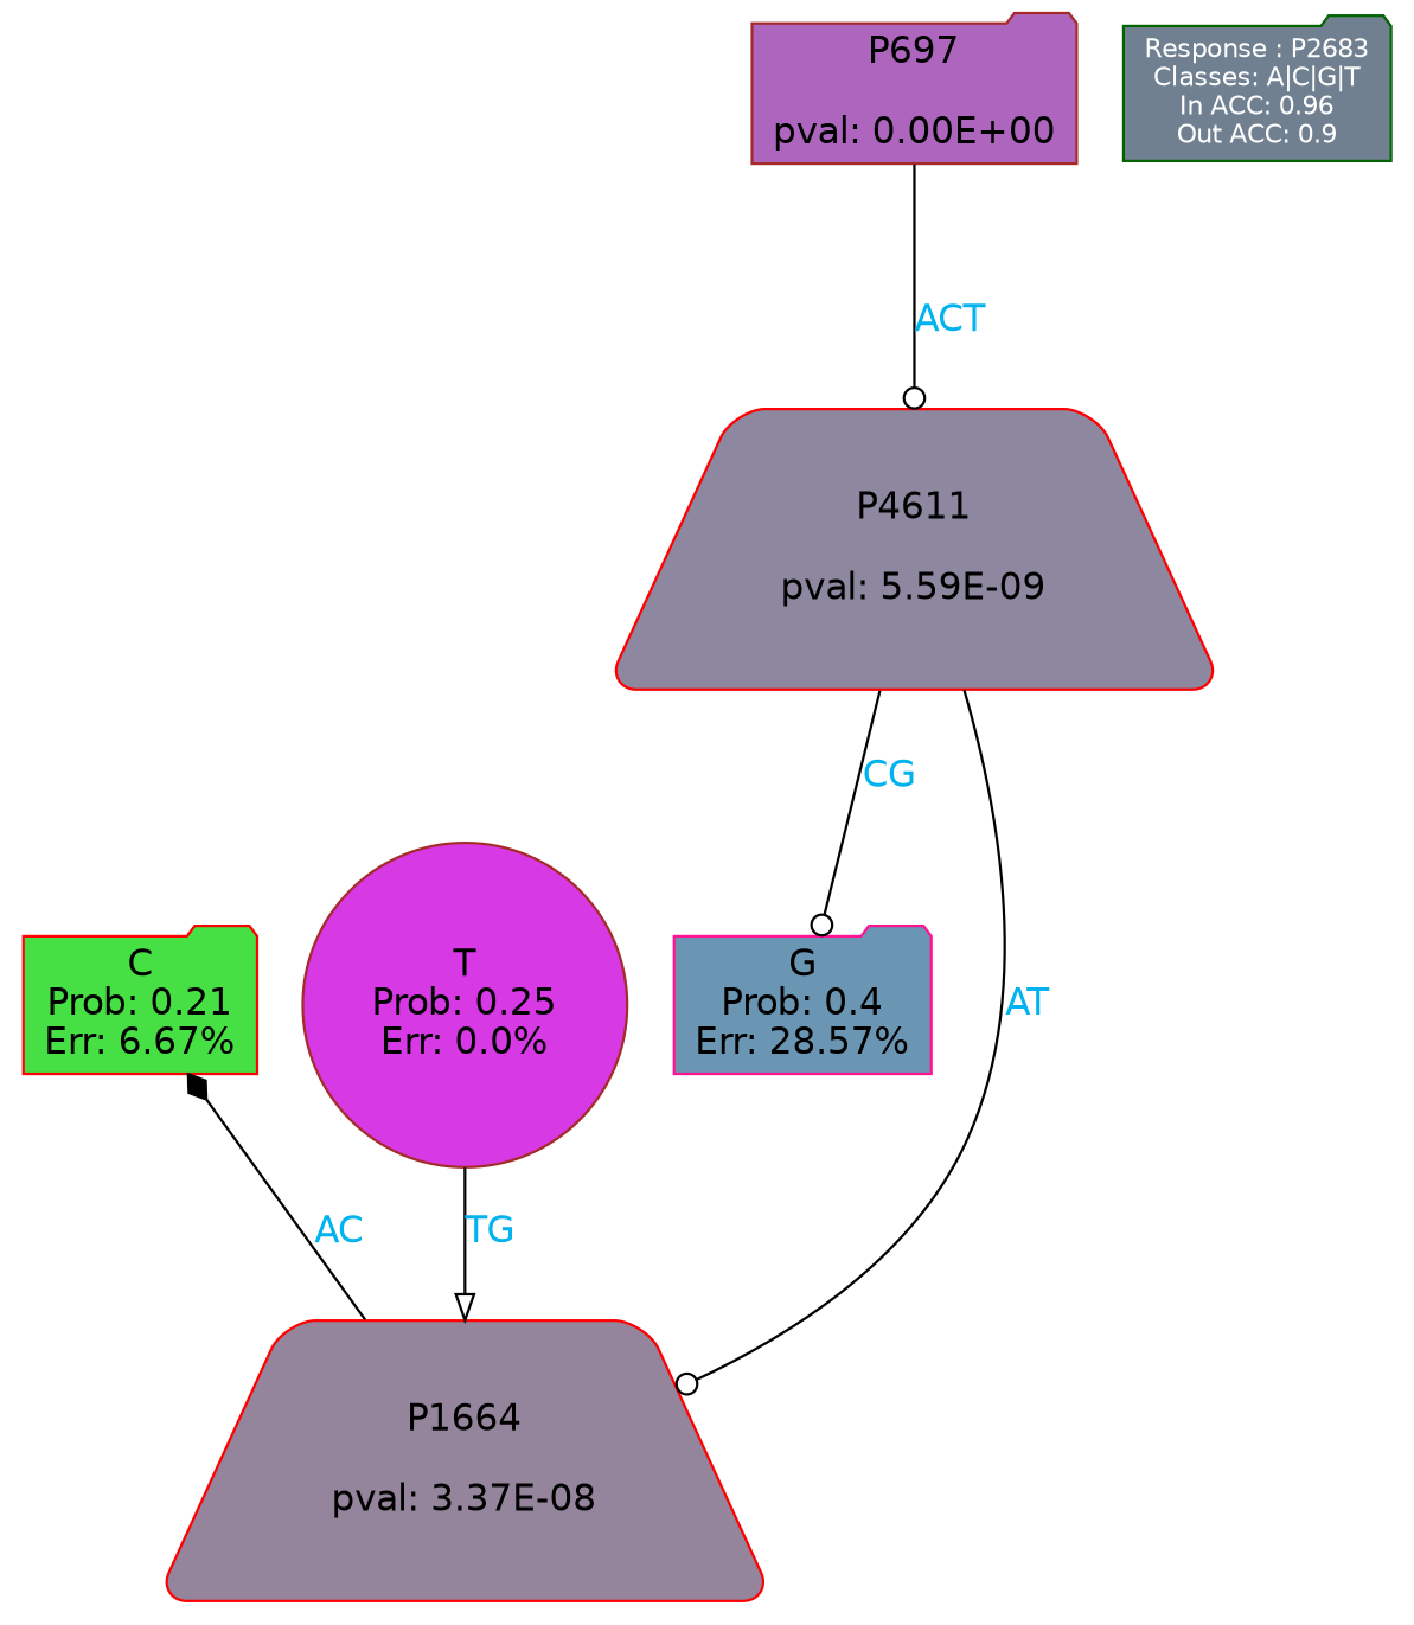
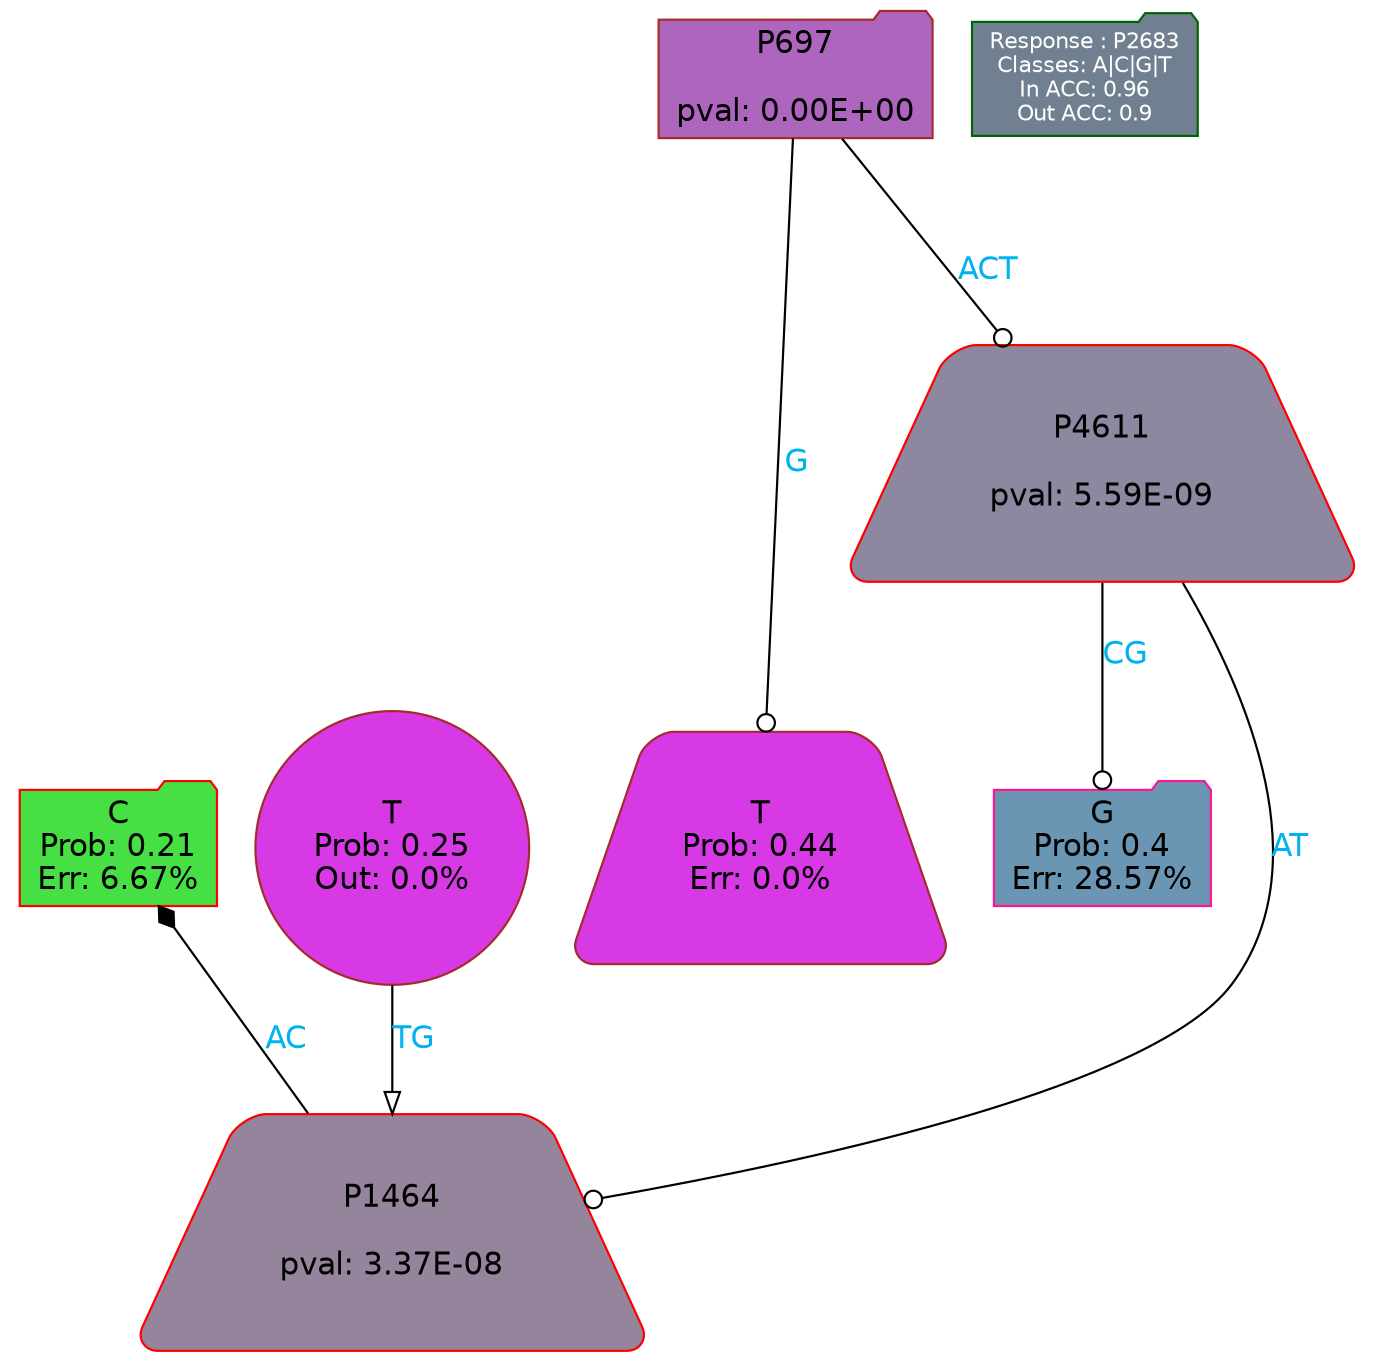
  digraph {
    ranksep=equally
    splines=polylines
    node [color=red fillcolor="#d739e5" fontname=helvetica shape=folder style="filled, rounded"]
    edge [arrowhead=odot fontcolor=deepskyblue2 fontname=helvetica]
    n1 [fillcolor="#46e044" label="C\nProb: 0.21\nErr: 6.67%"]
-   n2 [color=brown label="T\nProb: 0.25\nErr: 0.0%" shape=circle]
+   n2 [color=brown label="T\nProb: 0.25\nOut: 0.0%" shape=circle]
    n3 [color=deeppink fillcolor="#6a95b3" label="G\nProb: 0.4\nErr: 28.57%"]
+   n4 [color=brown label="T\nProb: 0.44\nErr: 0.0%" shape=trapezium]
    n5 [align=left color=darkgreen fillcolor=slategray fontcolor=white fontsize=10 label="Response : P2683\nClasses: A|C|G|T\nIn ACC: 0.96\nOut ACC: 0.9\n" style=filled]
    n6 [color=brown fillcolor="#ad65be" label="P697\n\npval: 0.00E+00"]
-   n7 [fillcolor="#95859c" label="P1664\n\npval: 3.37E-08" shape=trapezium]
+   n7 [fillcolor="#95859c" label="P1464\n\npval: 3.37E-08" shape=trapezium]
    n8 [fillcolor="#8d87a0" label="P4611\n\npval: 5.59E-09" shape=trapezium]
    subgraph sub_1 {
      rank=same
      n1
      n2
      n3
+     n4
    }
    subgraph sub_2 {
      rank=same
      n5
      n6
    }
    n2 -> n7 [arrowhead=onormal label=TG]
+   n6 -> n4 [label=G]
    n6 -> n8 [label=ACT]
    n7 -> n1 [arrowhead=diamond label=AC]
    n8 -> n3 [label=CG]
    n8 -> n7 [label=AT]
  }
